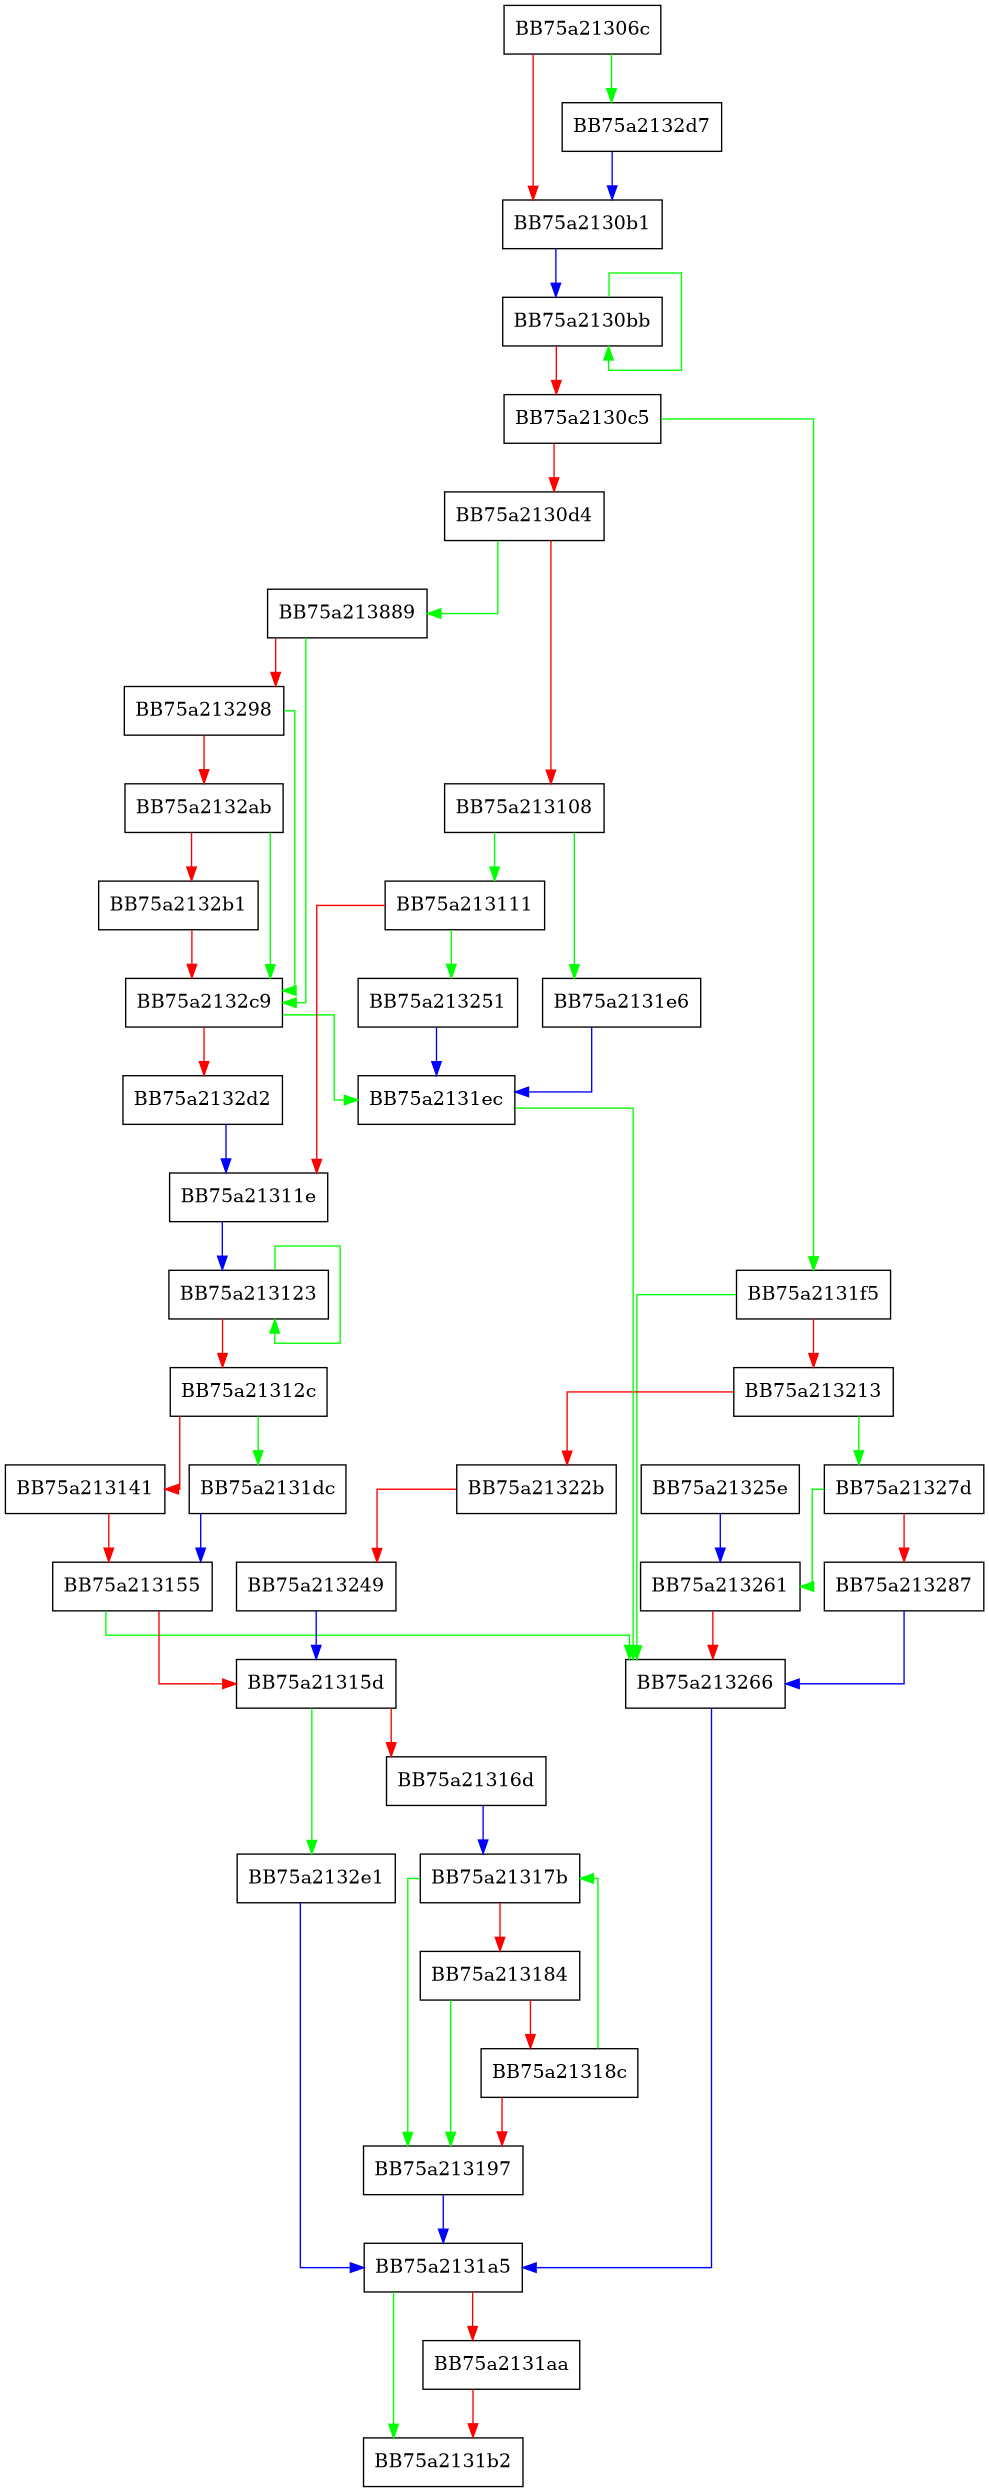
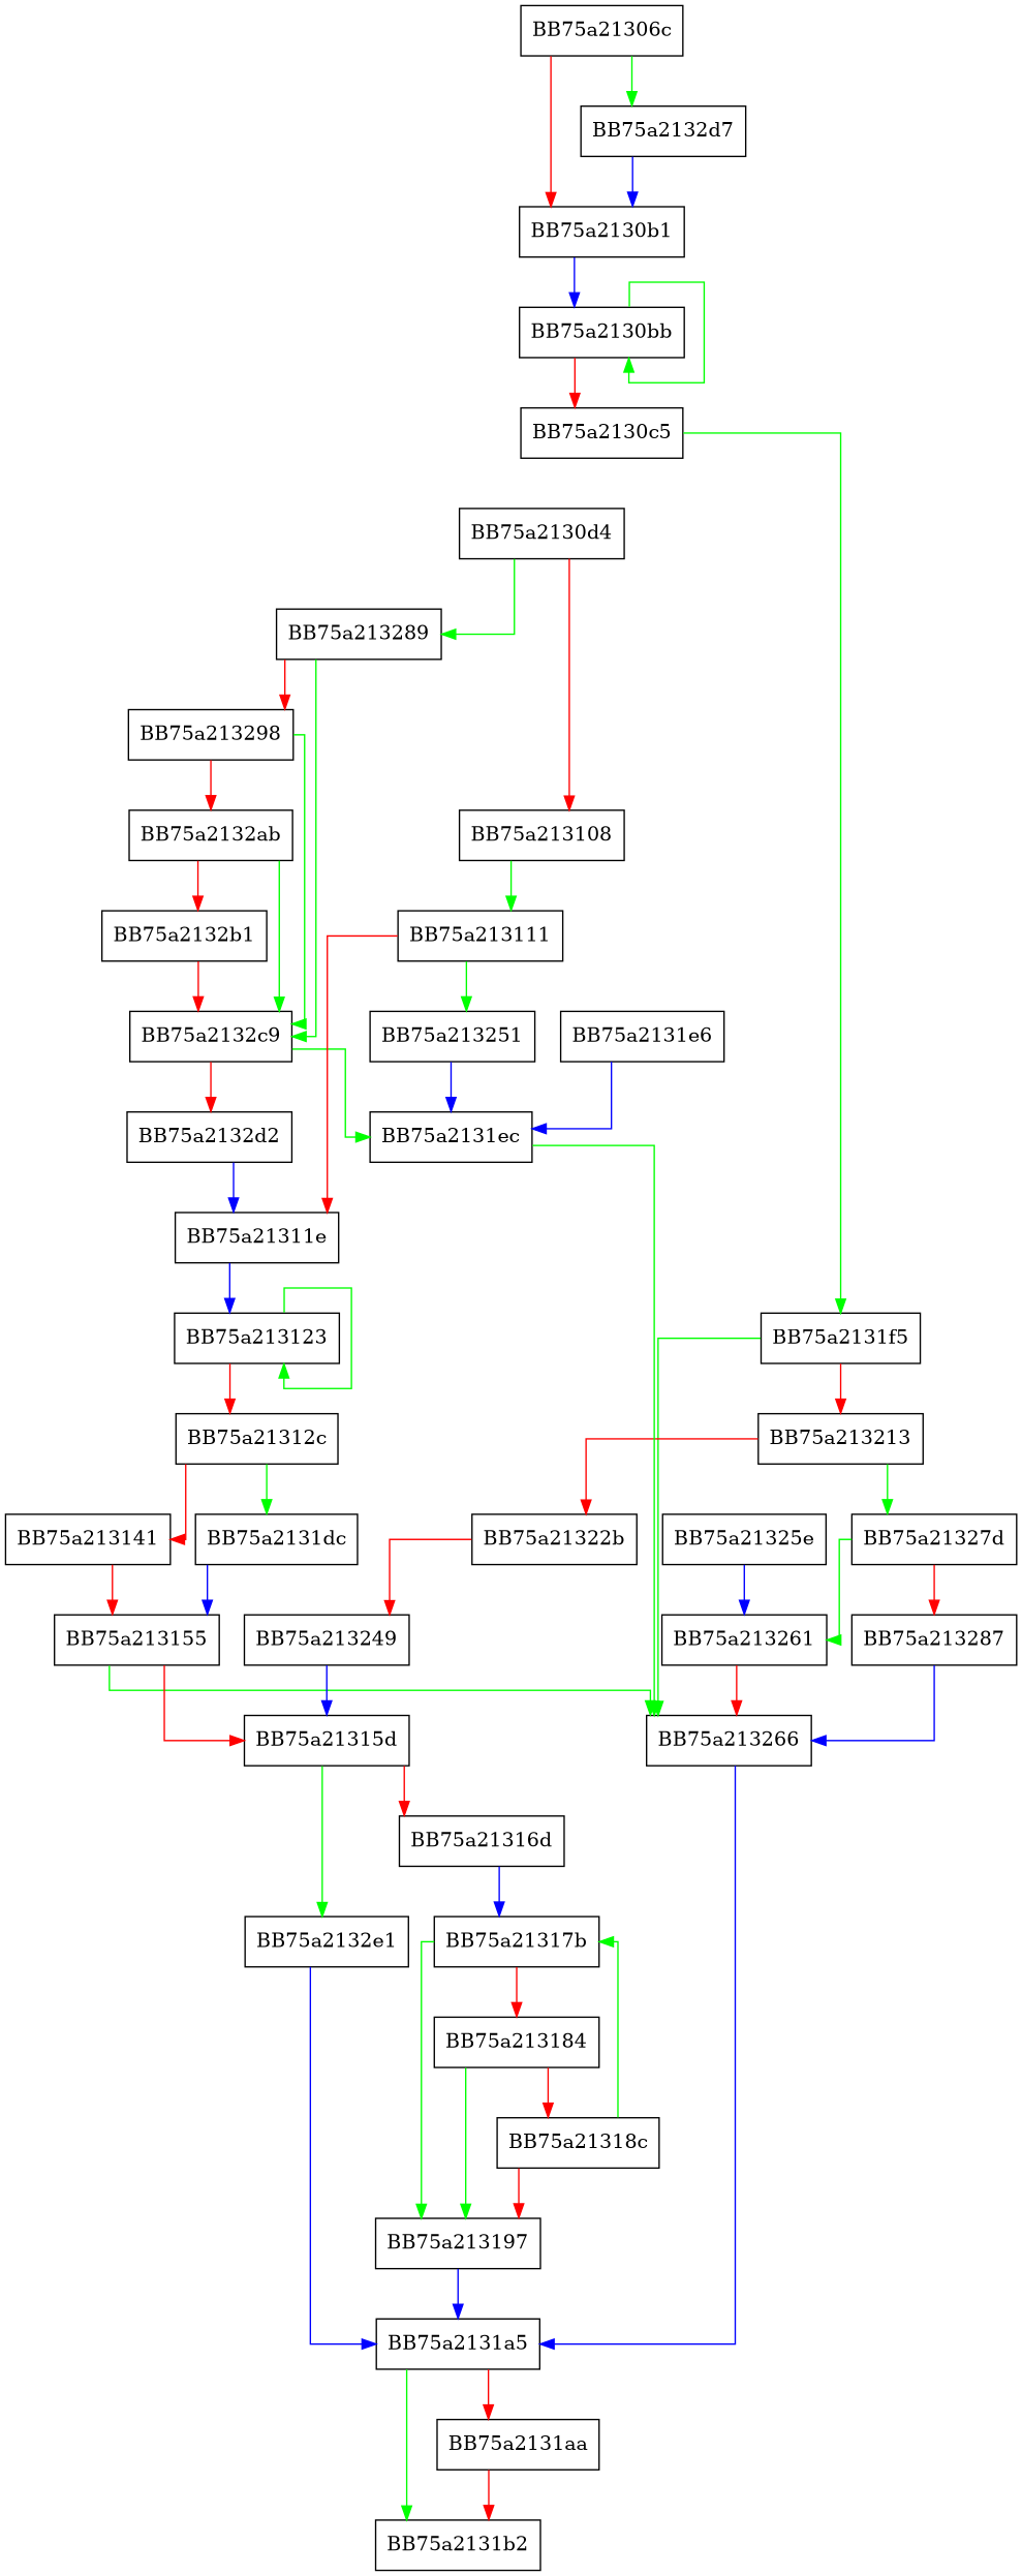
  digraph {
    splines=ortho
    node [shape=box]
    edge [color=red]
    BB75a21306c
    BB75a2132d7
    BB75a2130b1
    BB75a2130bb
    BB75a2130c5
    BB75a2131f5
    BB75a2130d4
    BB75a213266
    BB75a213213
-   BB75a213289 [label=BB75a213889]
+   BB75a213289
    BB75a213108
    BB75a2131a5
    BB75a21327d
    BB75a21322b
    BB75a2132c9
    BB75a213298
    BB75a2131e6
    BB75a213111
    BB75a2131ec
    BB75a2132d2
    BB75a2132ab
    BB75a213251
    BB75a21311e
    BB75a213123
    BB75a21312c
    BB75a2131dc
    BB75a213141
    BB75a213155
    BB75a21315d
    BB75a2132e1
    BB75a21316d
    BB75a2131b2
    BB75a2131aa
    BB75a21317b
    BB75a213197
    BB75a213184
    BB75a21318c
    BB75a213261
    BB75a213287
    BB75a213249
    BB75a21325e
    BB75a2132b1
    BB75a21306c -> BB75a2132d7 [color=green]
    BB75a21306c -> BB75a2130b1
    BB75a2132d7 -> BB75a2130b1 [color=blue]
    BB75a2130b1 -> BB75a2130bb [color=blue]
    BB75a2130bb -> BB75a2130bb [color=green]
    BB75a2130bb -> BB75a2130c5
    BB75a2130c5 -> BB75a2131f5 [color=green]
-   BB75a2130c5 -> BB75a2130d4
    BB75a2131f5 -> BB75a213266 [color=green]
    BB75a2131f5 -> BB75a213213
    BB75a2130d4 -> BB75a213289 [color=green]
    BB75a2130d4 -> BB75a213108
    BB75a213266 -> BB75a2131a5 [color=blue]
    BB75a213213 -> BB75a21327d [color=green]
    BB75a213213 -> BB75a21322b
    BB75a213289 -> BB75a2132c9 [color=green]
    BB75a213289 -> BB75a213298
-   BB75a213108 -> BB75a2131e6 [color=green]
    BB75a213108 -> BB75a213111 [color=green]
    BB75a2131a5 -> BB75a2131b2 [color=green]
    BB75a2131a5 -> BB75a2131aa
    BB75a21327d -> BB75a213261 [color=green]
    BB75a21327d -> BB75a213287
    BB75a21322b -> BB75a213249
    BB75a2132c9 -> BB75a2131ec [color=green]
    BB75a2132c9 -> BB75a2132d2
    BB75a213298 -> BB75a2132c9 [color=green]
    BB75a213298 -> BB75a2132ab
    BB75a2131e6 -> BB75a2131ec [color=blue]
    BB75a213111 -> BB75a213251 [color=green]
    BB75a213111 -> BB75a21311e
    BB75a2131ec -> BB75a213266 [color=green]
    BB75a2132d2 -> BB75a21311e [color=blue]
    BB75a2132ab -> BB75a2132c9 [color=green]
    BB75a2132ab -> BB75a2132b1
    BB75a213251 -> BB75a2131ec [color=blue]
    BB75a21311e -> BB75a213123 [color=blue]
    BB75a213123 -> BB75a213123 [color=green]
    BB75a213123 -> BB75a21312c
    BB75a21312c -> BB75a2131dc [color=green]
    BB75a21312c -> BB75a213141
    BB75a2131dc -> BB75a213155 [color=blue]
    BB75a213141 -> BB75a213155
    BB75a213155 -> BB75a213266 [color=green]
    BB75a213155 -> BB75a21315d
    BB75a21315d -> BB75a2132e1 [color=green]
    BB75a21315d -> BB75a21316d
    BB75a2132e1 -> BB75a2131a5 [color=blue]
    BB75a21316d -> BB75a21317b [color=blue]
    BB75a2131aa -> BB75a2131b2
    BB75a21317b -> BB75a213197 [color=green]
    BB75a21317b -> BB75a213184
    BB75a213197 -> BB75a2131a5 [color=blue]
    BB75a213184 -> BB75a213197 [color=green]
    BB75a213184 -> BB75a21318c
    BB75a21318c -> BB75a21317b [color=green]
    BB75a21318c -> BB75a213197
    BB75a213261 -> BB75a213266
    BB75a213287 -> BB75a213266 [color=blue]
    BB75a213249 -> BB75a21315d [color=blue]
    BB75a21325e -> BB75a213261 [color=blue]
    BB75a2132b1 -> BB75a2132c9
  }
